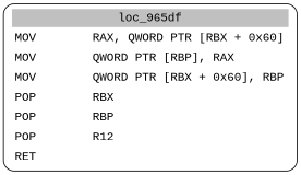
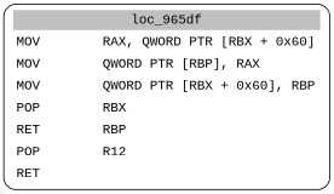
  digraph {
-   n1 [fontname="Courier New" label=<<table border="0" cellborder="0" cellpadding="3"><tr><td align="center" colspan="2" bgcolor="grey">loc_965df</td></tr><tr><td align="left">MOV        RAX, QWORD PTR [RBX + 0x60]</td></tr><tr><td align="left">MOV        QWORD PTR [RBP], RAX</td></tr><tr><td align="left">MOV        QWORD PTR [RBX + 0x60], RBP</td></tr><tr><td align="left">POP        RBX</td></tr><tr><td align="left">POP        RBP</td></tr><tr><td align="left">POP        R12</td></tr><tr><td align="left">RET        </td></tr></table>> shape=Mrecord]
+   n1 [fontname="Courier New" label=<<table border="0" cellborder="0" cellpadding="3"><tr><td align="center" colspan="2" bgcolor="grey">loc_965df</td></tr><tr><td align="left">MOV        RAX, QWORD PTR [RBX + 0x60]</td></tr><tr><td align="left">MOV        QWORD PTR [RBP], RAX</td></tr><tr><td align="left">MOV        QWORD PTR [RBX + 0x60], RBP</td></tr><tr><td align="left">POP        RBX</td></tr><tr><td align="left">RET        RBP</td></tr><tr><td align="left">POP        R12</td></tr><tr><td align="left">RET        </td></tr></table>> shape=Mrecord]
  }
